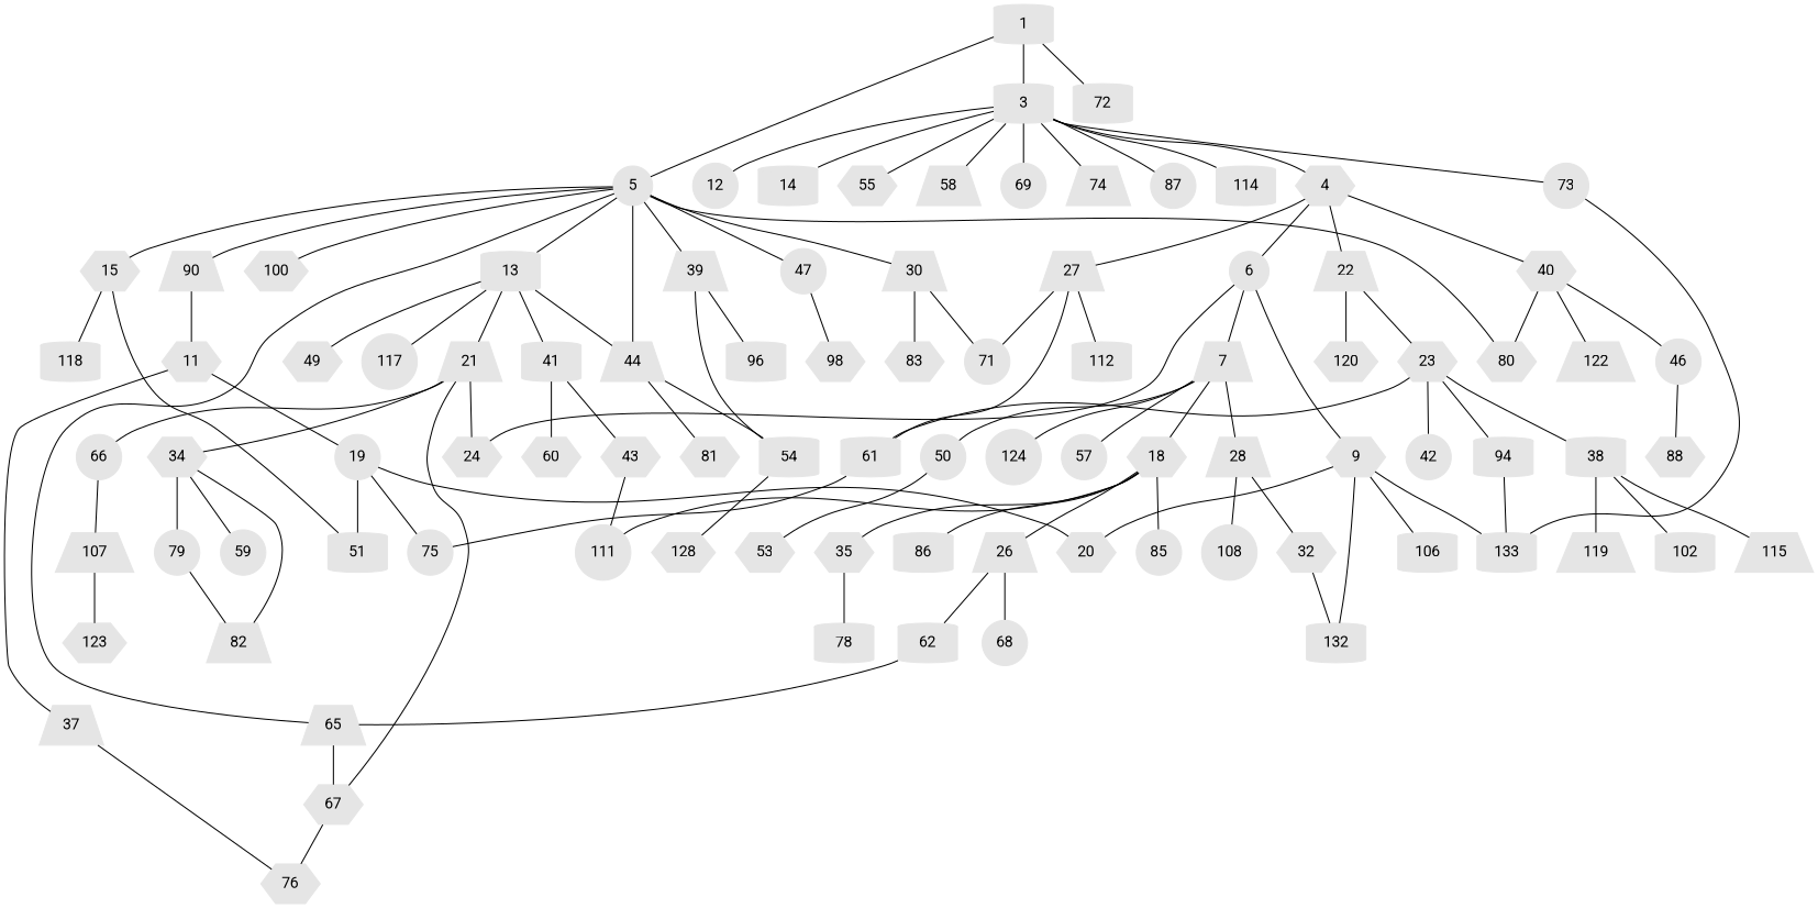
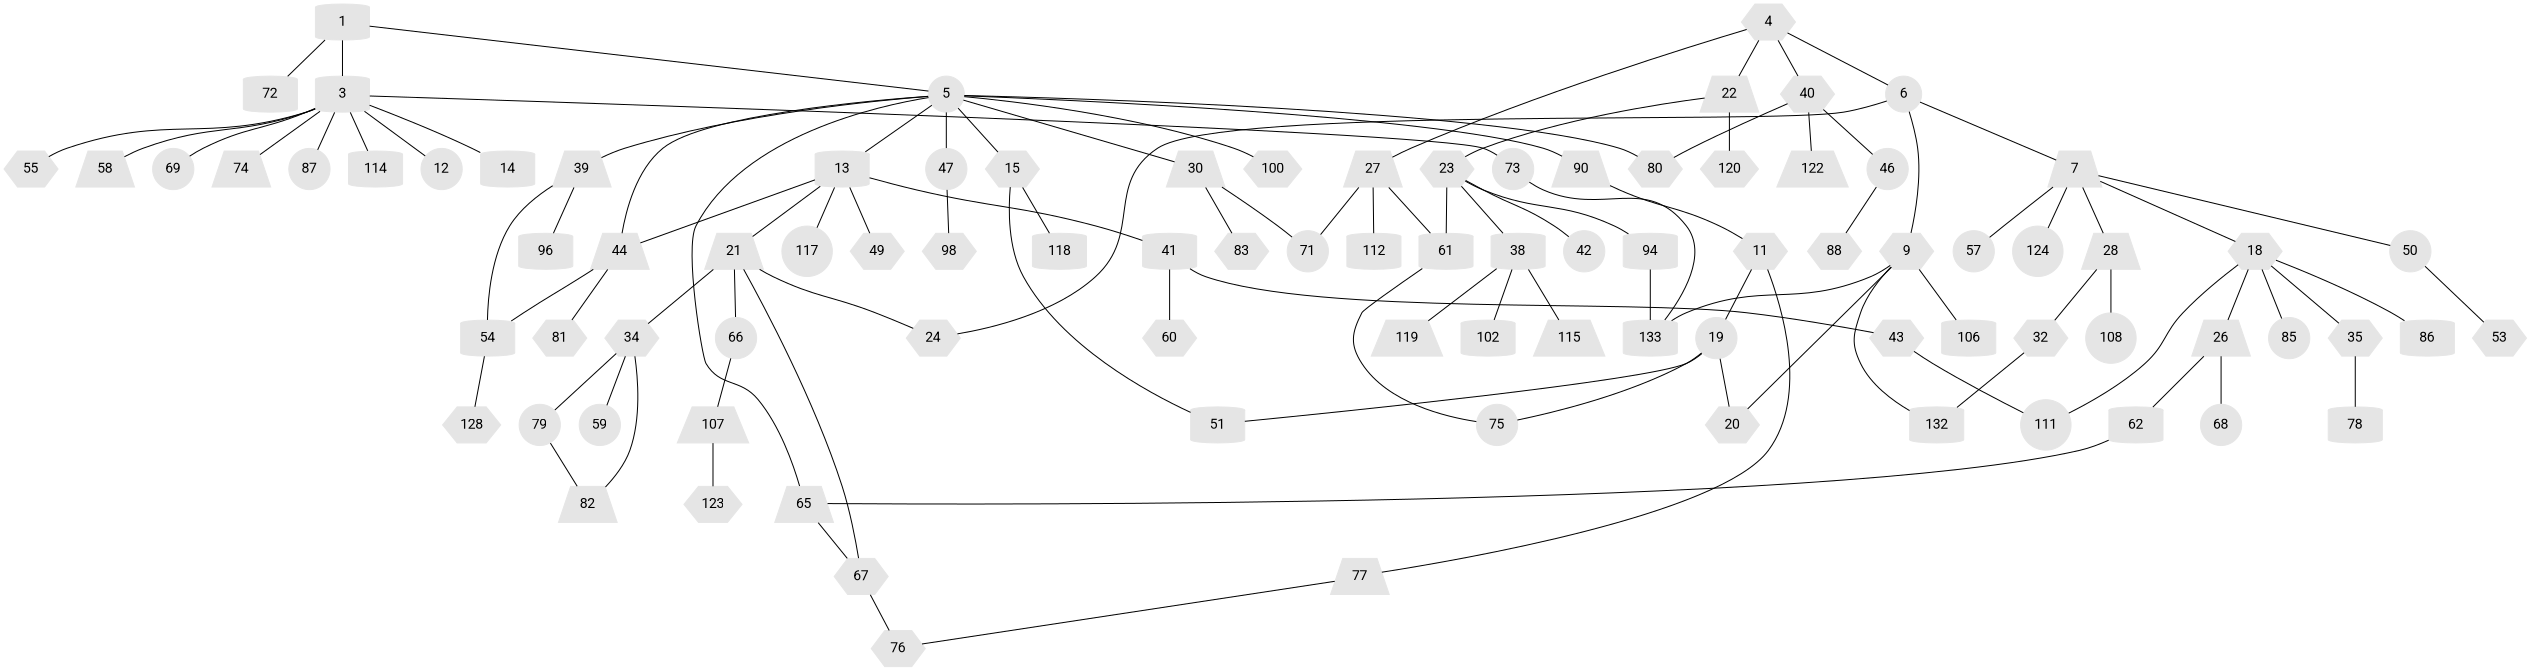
  graph {
    fontname=Roboto
    node [color=gray90 fontname=Roboto shape=hexagon style=filled]
    edge [fontname=Roboto]
    1 [shape=cylinder super="+2"]
    3 [shape=cylinder super="+17"]
    5 [shape=circle super="+29"]
    72 [shape=cylinder super="+95"]
    4 [super="+31"]
    12 [shape=circle]
    14 [shape=cylinder]
    55
    58 [shape=trapezium super="+125"]
    69 [shape=circle]
    73 [shape=circle]
    74 [shape=trapezium]
    87 [shape=circle]
    114 [shape=cylinder]
    n15 [label=90 shape=trapezium]
    13 [shape=cylinder super="+26"]
    15
    30 [shape=trapezium super="+45"]
    39 [shape=trapezium]
    44 [shape=trapezium super="+56"]
    47 [shape=circle super="+130"]
    65 [shape=trapezium]
    80
    100
    6 [shape=circle super="+8"]
    22 [shape=trapezium super="+93"]
    27 [shape=trapezium super="+77"]
    40 [super="+84"]
    133 [shape=cylinder super="+134"]
    7 [shape=trapezium super="+16"]
    9 [super="+91"]
    24
    23 [super="+33"]
    120
    61 [shape=cylinder super="+131"]
    71 [shape=circle super="+127"]
    112 [shape=cylinder]
    46 [shape=circle super="+90"]
    122 [shape=trapezium]
    11 [super="+92"]
    21 [shape=trapezium super="+109"]
    41 [shape=cylinder super="+129"]
    49
    117 [shape=circle]
    51 [shape=cylinder super="+126"]
    118 [shape=cylinder]
    83
    54 [shape=cylinder super="+70"]
    96 [shape=cylinder]
    81
    98 [super="+101"]
    67
    18 [super="+25"]
    28 [shape=trapezium super="+97"]
    50 [shape=circle]
    57 [shape=circle]
    124 [shape=circle]
    20 [super="+63"]
    106 [shape=cylinder]
    132 [shape=cylinder]
    35
    n62 [label=26 shape=trapezium super="+48"]
    85 [shape=circle]
    86 [shape=cylinder]
    111 [shape=circle]
    32
    108 [shape=circle]
    53
    19 [shape=circle super="+52"]
-   37 [shape=trapezium super="+104"]
+   37 [shape=trapezium super="+104" label=77]
    75 [shape=circle super="+103"]
    76 [super="+110"]
    34 [super="+116"]
    66 [shape=circle]
    43
    60
    78 [shape=cylinder]
    62 [shape=cylinder super="+64"]
    68 [shape=circle super="+89"]
    59 [shape=circle]
    79 [shape=circle]
    82 [shape=trapezium super="+105"]
    107 [shape=trapezium super="+113"]
    38 [shape=cylinder super="+99"]
    42 [shape=circle]
    94 [shape=cylinder]
    102 [shape=cylinder]
    115 [shape=trapezium]
    119 [shape=trapezium]
    128
    88
    123
    1 -- 3
    1 -- 5
    1 -- 72
-   3 -- 4
    3 -- 12
    3 -- 14
    3 -- 55
    3 -- 58
    3 -- 69
    3 -- 73
    3 -- 74
    3 -- 87
    3 -- 114
    5 -- n15
    5 -- 13
    5 -- 15
    5 -- 30
    5 -- 39
    5 -- 44
    5 -- 47
    5 -- 65
    5 -- 80
    5 -- 100
    4 -- 6
    4 -- 22
    4 -- 27
    4 -- 40
    73 -- 133
    n15 -- 11
    13 -- 44
    13 -- 21
    13 -- 41
    13 -- 49
    13 -- 117
    15 -- 51
    15 -- 118
    30 -- 71
    30 -- 83
    39 -- 54
    39 -- 96
    44 -- 54
    44 -- 81
    47 -- 98
    65 -- 67
    6 -- 7
    6 -- 9
    6 -- 24
    22 -- 23
    22 -- 120
    27 -- 61
    27 -- 71
    27 -- 112
    40 -- 80
    40 -- 46
    40 -- 122
    7 -- 18
    7 -- 28
    7 -- 50
    7 -- 57
    7 -- 124
    9 -- 133
    9 -- 20
    9 -- 106
    9 -- 132
    23 -- 61
    23 -- 38
    23 -- 42
    23 -- 94
    61 -- 75
    46 -- 88
    11 -- 19
    11 -- 37
    21 -- 24
    21 -- 67
    21 -- 34
    21 -- 66
    41 -- 43
    41 -- 60
    54 -- 128
    67 -- 76
    18 -- 35
    18 -- n62
    18 -- 85
    18 -- 86
    18 -- 111
    28 -- 32
    28 -- 108
    50 -- 53
    35 -- 78
    n62 -- 62
    n62 -- 68
    32 -- 132
    19 -- 51
    19 -- 20
    19 -- 75
    37 -- 76
    34 -- 59
    34 -- 79
    34 -- 82
    66 -- 107
    43 -- 111
    62 -- 65
    79 -- 82
    107 -- 123
    38 -- 102
    38 -- 115
    38 -- 119
    94 -- 133
  }
